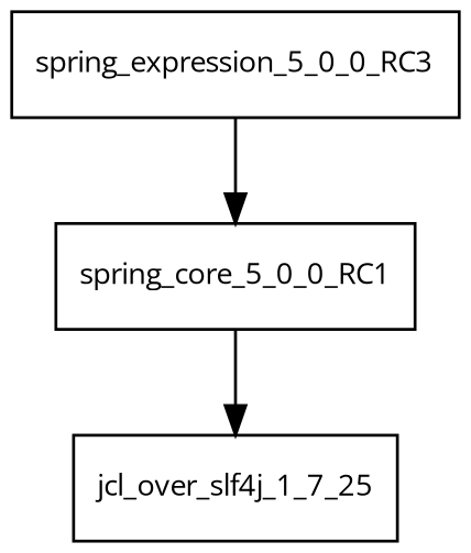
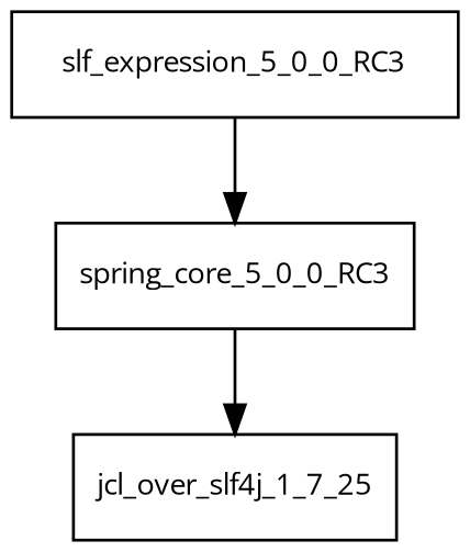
  digraph {
    fontname="Open Sans"
    node [fontname="Open Sans" fontsize=10.0 shape=box]
    edge [fontname="Open Sans"]
-   spring_expression_5_0_0_RC3
-   spring_core_5_0_0_RC3 [label=spring_core_5_0_0_RC1]
+   spring_expression_5_0_0_RC3 [label=slf_expression_5_0_0_RC3]
+   spring_core_5_0_0_RC3
    jcl_over_slf4j_1_7_25
    spring_expression_5_0_0_RC3 -> spring_core_5_0_0_RC3
    spring_core_5_0_0_RC3 -> jcl_over_slf4j_1_7_25
  }
